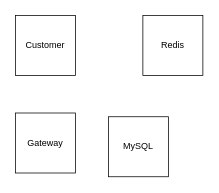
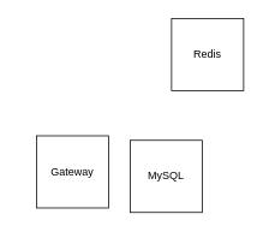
  <mxCell id="0" />
  <mxCell id="1" parent="0" />
  <mxCell id="2" value="Redis" style="whiteSpace=wrap;html=1;aspect=fixed;" vertex="1" parent="1"><mxGeometry x="190" y="20" width="80" height="80" as="geometry" /></mxCell>
- <mxCell id="3" value="Customer" style="whiteSpace=wrap;html=1;aspect=fixed;" vertex="1" parent="1"><mxGeometry x="20" y="20" width="80" height="80" as="geometry" /></mxCell>
  <mxCell id="4" value="MySQL" style="whiteSpace=wrap;html=1;aspect=fixed;" vertex="1" parent="1"><mxGeometry x="144" y="155" width="80" height="80" as="geometry" /></mxCell>
- <mxCell id="5" value="Gateway" style="whiteSpace=wrap;html=1;aspect=fixed;" vertex="1" parent="1"><mxGeometry x="20" y="150" width="80" height="80" as="geometry" /></mxCell>
+ <mxCell id="5" value="Gateway" style="whiteSpace=wrap;html=1;aspect=fixed;" vertex="1" parent="1"><mxGeometry x="40" y="150" width="80" height="80" as="geometry" /></mxCell>
